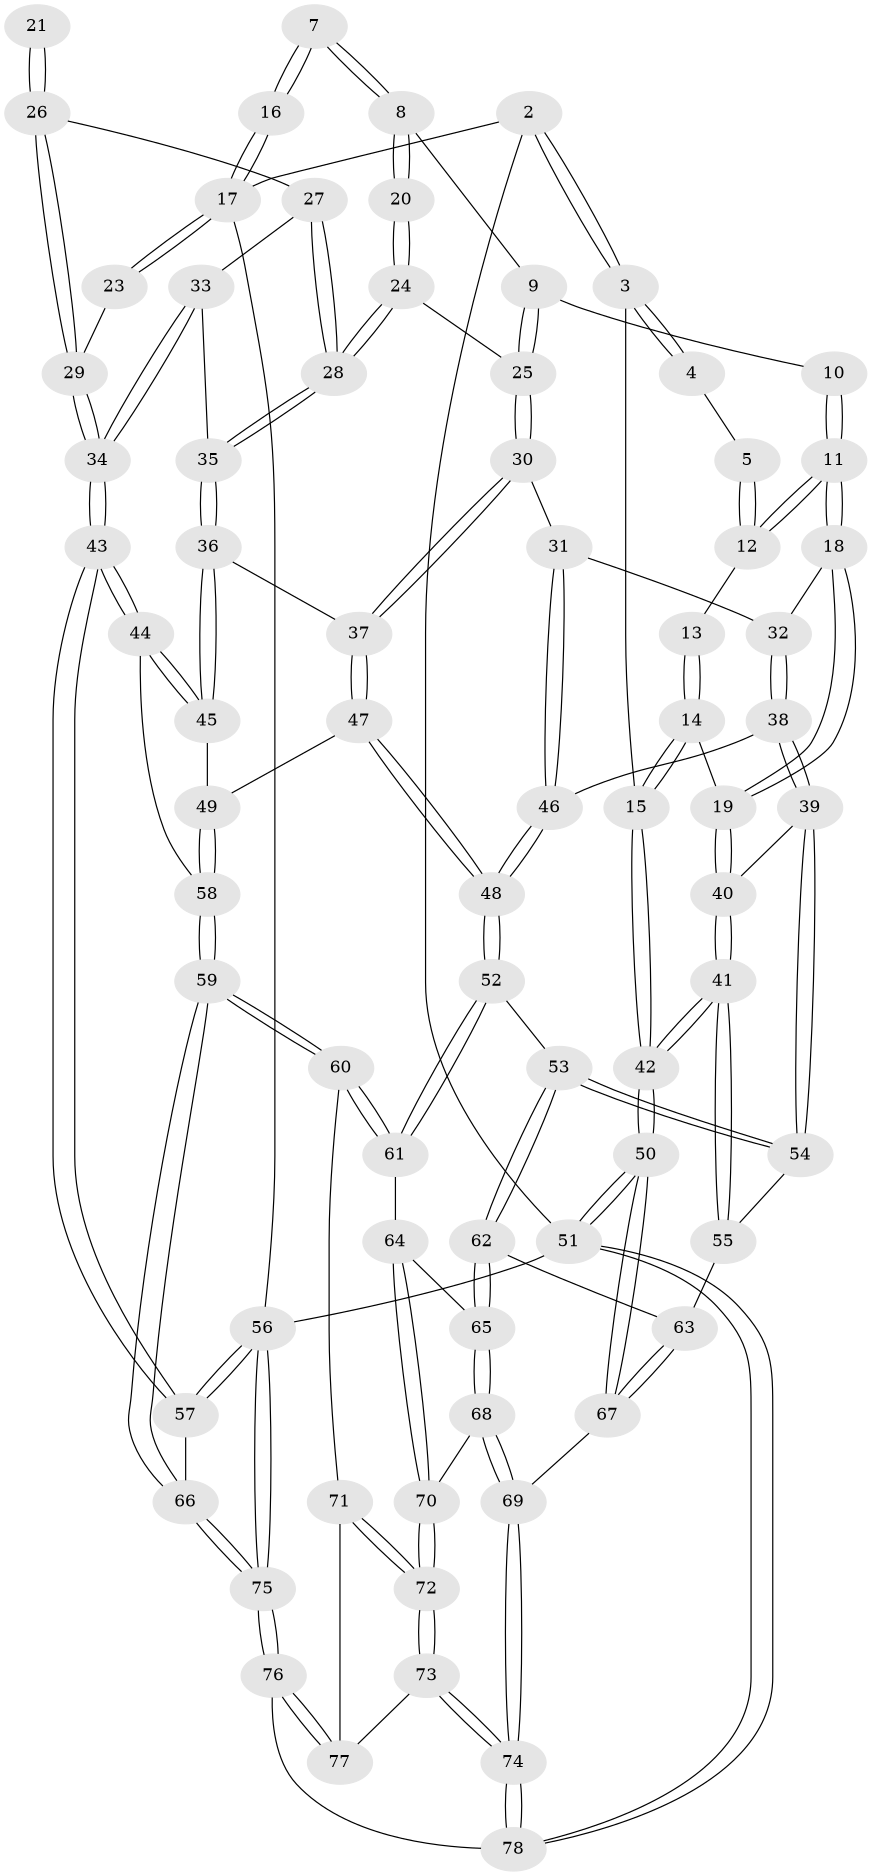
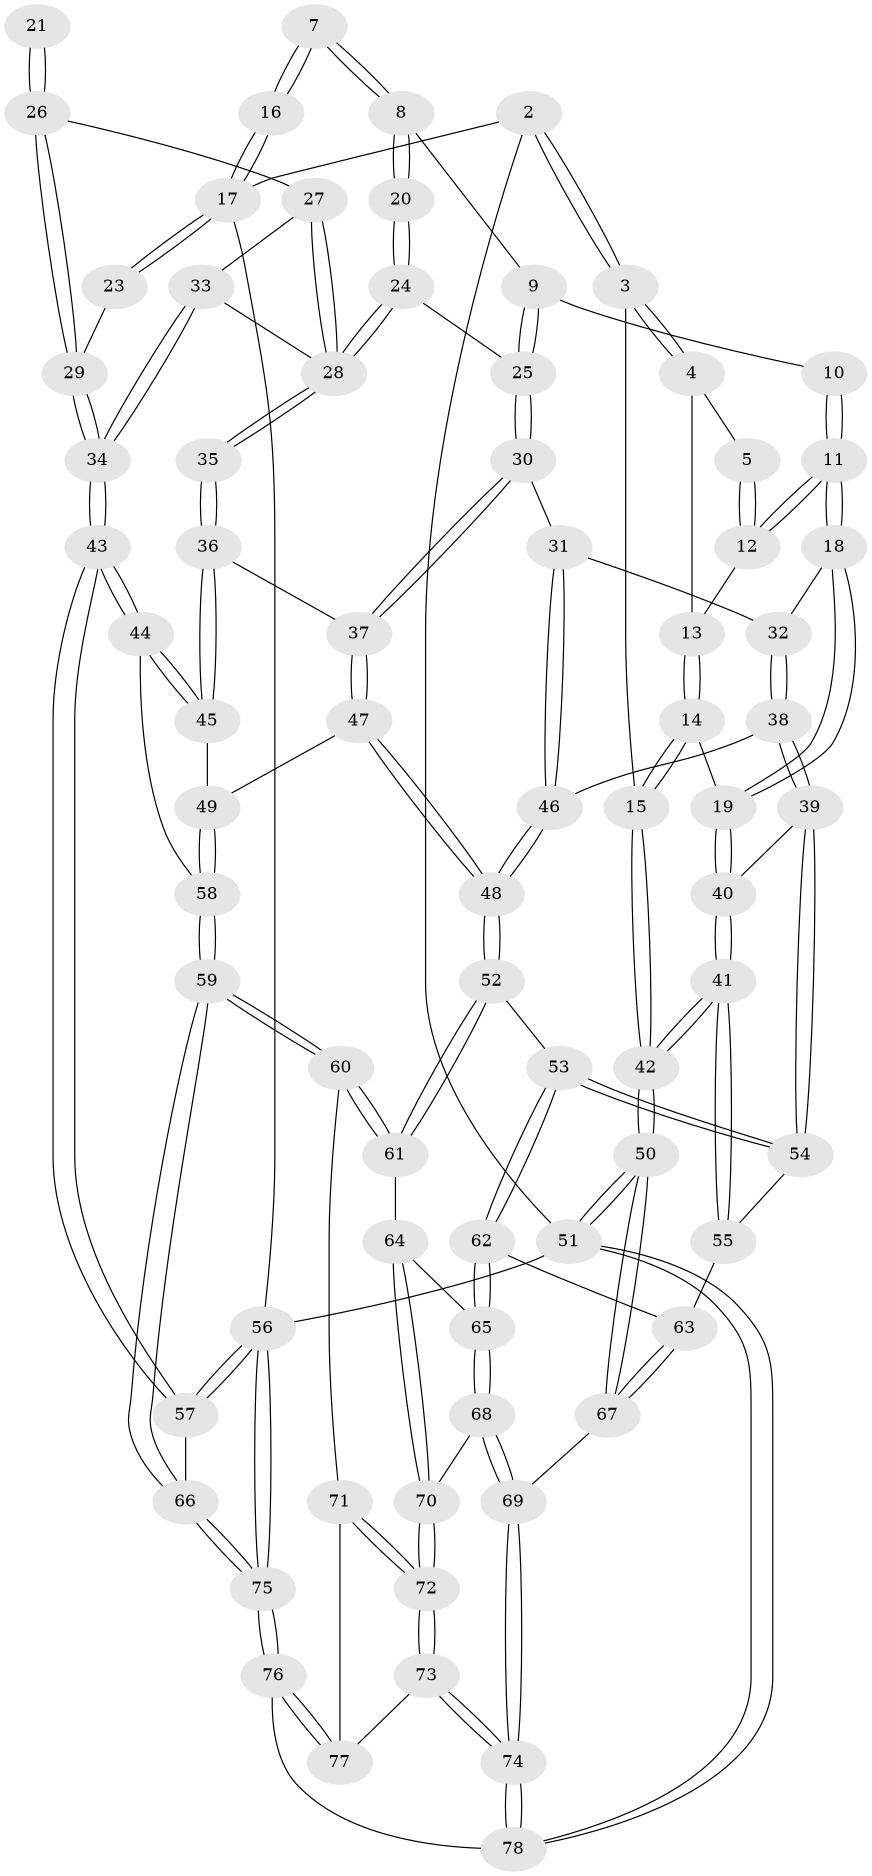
  graph {
    node [color=gray90 style=filled]
    2
    3
    17
    51
    7
    8
    16
    4
    15
    23
    56
    78
    5
    13
    42
    12
    14
    10
    11
    9
    20
    25
    24
    30
    18
    19
    32
    40
    50
    29
    57
    75
    38
    41
    21
    26
    28
    27
    34
    35
    31
    37
    33
    36
    43
    46
    47
    48
    39
    44
    45
    49
    54
    55
    63
    67
    58
    66
    59
    52
    53
    61
    69
    62
    64
    65
    76
    60
    71
    72
    77
    70
    68
    74
    73
    2 -- 3
    2 -- 3
    2 -- 17
    2 -- 51
    3 -- 4
    3 -- 4
    3 -- 15
    17 -- 23
    17 -- 23
    17 -- 56
    51 -- 56
    51 -- 78
    51 -- 78
    7 -- 8
    7 -- 8
    7 -- 16
    7 -- 16
    8 -- 9
    8 -- 20
    8 -- 20
    16 -- 17
    16 -- 17
    4 -- 5
+   4 -- 13
    15 -- 42
    15 -- 42
    23 -- 29
    56 -- 57
    56 -- 57
    56 -- 75
    56 -- 75
    5 -- 12
    5 -- 12
    13 -- 14
    13 -- 14
    42 -- 50
    42 -- 50
    12 -- 13
    14 -- 15
    14 -- 15
    14 -- 19
    10 -- 11
    10 -- 11
    11 -- 12
    11 -- 12
    11 -- 18
    11 -- 18
    9 -- 10
    9 -- 25
    9 -- 25
    20 -- 24
    20 -- 24
    25 -- 30
    25 -- 30
    24 -- 25
    24 -- 28
    24 -- 28
    30 -- 31
    30 -- 37
    30 -- 37
    18 -- 19
    18 -- 19
    18 -- 32
    19 -- 40
    19 -- 40
    32 -- 38
    32 -- 38
    40 -- 41
    40 -- 41
    50 -- 51
    50 -- 51
    50 -- 67
    50 -- 67
    29 -- 34
    29 -- 34
    57 -- 66
    75 -- 76
    75 -- 76
    38 -- 46
    38 -- 39
    38 -- 39
    41 -- 42
    41 -- 42
    41 -- 55
    41 -- 55
    21 -- 26
    21 -- 26
    26 -- 29
    26 -- 29
    26 -- 27
    28 -- 35
    28 -- 35
    27 -- 28
    27 -- 28
    27 -- 33
    34 -- 43
    34 -- 43
    35 -- 36
    35 -- 36
    31 -- 32
    31 -- 46
    31 -- 46
    37 -- 47
    37 -- 47
    33 -- 34
    33 -- 34
-   33 -- 35
+   33 -- 28
    36 -- 37
    36 -- 45
    36 -- 45
    43 -- 57
    43 -- 57
    43 -- 44
    43 -- 44
    46 -- 48
    46 -- 48
    47 -- 48
    47 -- 48
    47 -- 49
    48 -- 52
    48 -- 52
    39 -- 40
    39 -- 54
    39 -- 54
    44 -- 45
    44 -- 45
    44 -- 58
    45 -- 49
    49 -- 58
    49 -- 58
    54 -- 55
    55 -- 63
    63 -- 67
    63 -- 67
    67 -- 69
    58 -- 59
    58 -- 59
    66 -- 75
    66 -- 75
    59 -- 66
    59 -- 66
    59 -- 60
    59 -- 60
    52 -- 53
    52 -- 61
    52 -- 61
    53 -- 54
    53 -- 54
    53 -- 62
    53 -- 62
    61 -- 64
    69 -- 74
    69 -- 74
    62 -- 63
    62 -- 65
    62 -- 65
    64 -- 65
    64 -- 70
    64 -- 70
    65 -- 68
    65 -- 68
    76 -- 78
    76 -- 77
    76 -- 77
    60 -- 61
    60 -- 61
    60 -- 71
    71 -- 72
    71 -- 72
    71 -- 77
    72 -- 73
    72 -- 73
    70 -- 72
    70 -- 72
    68 -- 69
    68 -- 69
    68 -- 70
    74 -- 78
    74 -- 78
    73 -- 77
    73 -- 74
    73 -- 74
  }
